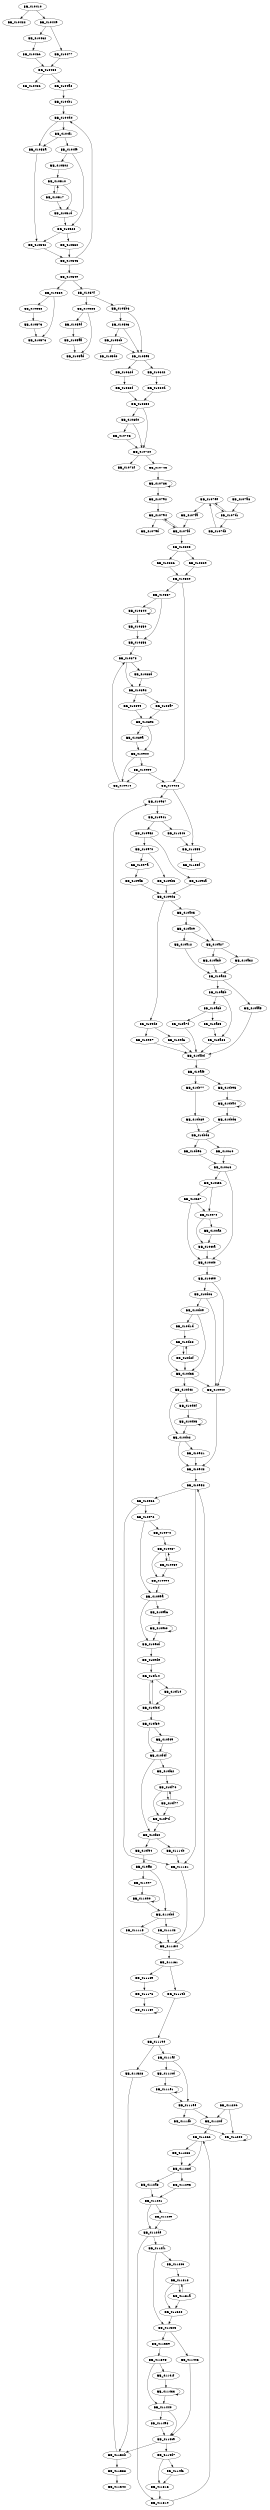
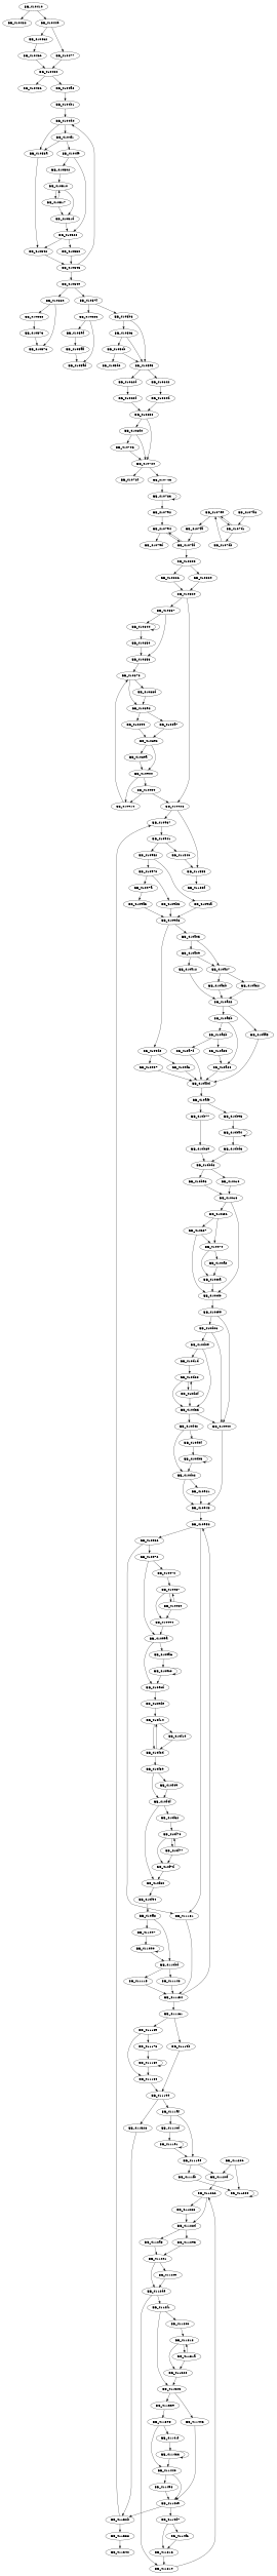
  digraph {
    BB_410410
    BB_410422
    BB_41044e
    BB_410462
    BB_410477
    BB_41046c
    BB_410480
    BB_41048c
    BB_4104a0
    BB_4104b1
    BB_4104d4
    BB_4104f1
    BB_41053a
    BB_4104f9
    BB_410542
    BB_410502
    BB_410520
    BB_410545
    BB_410510
    BB_410530
    BB_410517
    BB_41051d
    BB_41054e
    BB_41055c
    BB_41057f
    BB_410568
    BB_410576
    BB_410586
    BB_4105b6
    BB_410573
    BB_41059f
    BB_4105ad
    BB_4105c6
    BB_4105e5
    BB_4105aa
    BB_4105cb
    BB_41062d
    BB_410642
    BB_4105d0
    BB_41063d
    BB_41064d
    BB_410650
    BB_4106d0
    BB_410720
    BB_410706
    BB_41072f
    BB_410746
    BB_410783
    BB_410792
    BB_410794
    BB_41079d
    BB_4107fd
    BB_410803
    BB_4107a8
    BB_4107d1
    BB_410826
    BB_410829
    BB_4107db
    BB_4107ee
    BB_4107fa
    BB_41082e
    BB_410837
    BB_410926
    BB_410844
    BB_410853
    BB_410937
    BB_411555
    BB_410850
    BB_410873
    BB_410941
    BB_41155f
    BB_41088d
    BB_410892
    BB_410899
    BB_4108a7
    BB_4108e2
    BB_4108ea
    BB_410900
    BB_410909
    BB_410914
    BB_410952
    BB_41154c
    BB_410970
    BB_4109ca
    BB_41097a
    BB_4109b5
    BB_4109d6
    BB_4109a5
    BB_4109de
    BB_410a05
    BB_4109e7
    BB_4109f6
    BB_410a09
    BB_410a27
    BB_410abd
    BB_410a12
    BB_410a32
    BB_410a3b
    BB_410afe
    BB_410b77
    BB_410b95
    BB_410a42
    BB_410a5b
    BB_410aa5
    BB_410a6b
    BB_410a88
    BB_410a7d
    BB_410a85
    BB_410b8e
    BB_410ba4
    BB_410bd6
    BB_410bd3
    BB_410be6
    BB_410c10
    BB_410c13
    BB_410c5c
    BB_410cd0
    BB_410c67
    BB_410c70
    BB_410cee
    BB_410ca2
    BB_410cca
    BB_410d06
    BB_410e40
    BB_41152b
    BB_411538
    BB_410d0e
    BB_410e43
    BB_411542
    BB_410d1d
    BB_410d35
    BB_410e52
    BB_410d28
    BB_410d42
    BB_410d2f
    BB_410d9f
    BB_410dc2
    BB_410db5
    BB_410e21
    BB_410e66
    BB_411151
    BB_410e72
    BB_411154
    BB_410e7c
    BB_410e9a
    BB_411161
    BB_410e87
    BB_410ea6
    BB_410ecd
    BB_410e8e
    BB_410e94
    BB_410ec0
    BB_410ede
    BB_410f14
    BB_410f1e
    BB_410f2d
    BB_410f39
    BB_410f49
    BB_410f4f
    BB_410f62
    BB_410f80
    BB_410f70
    BB_410f94
-   BB_41114b
    BB_410f77
    BB_410f7d
    BB_410ff8
    BB_411097
    BB_4110bd
    BB_4110b0
    BB_411115
    BB_411143
    BB_411169
    BB_41119b
    BB_411176
+   BB_41118c
    BB_41119e
    BB_411180
    BB_4111af
    BB_411528
    BB_4111cd
    BB_4111ee
    BB_4111e1
    BB_4111fb
    BB_41120f
    BB_411200
    BB_41126c
    BB_411288
    BB_41128d
    BB_41120c
    BB_411295
    BB_4112a3
    BB_4112c1
    BB_4112c9
    BB_4112de
    BB_4112f1
    BB_411519
    BB_41130c
    BB_411323
    BB_411313
    BB_411339
    BB_4114c6
    BB_41131a
    BB_411320
    BB_411398
    BB_4114c9
    BB_41141f
    BB_411440
    BB_4114d7
    BB_411433
    BB_411498
    BB_4114f6
    BB_411516
    BB_410410 -> BB_410422
    BB_410410 -> BB_41044e
    BB_41044e -> BB_410462
    BB_41044e -> BB_410477
    BB_410462 -> BB_41046c
    BB_410477 -> BB_410480
    BB_41046c -> BB_410480
    BB_410480 -> BB_41048c
    BB_410480 -> BB_4104a0
    BB_4104a0 -> BB_4104b1
    BB_4104b1 -> BB_4104d4
    BB_4104d4 -> BB_4104f1
    BB_4104d4 -> BB_41053a
    BB_4104f1 -> BB_41053a
    BB_4104f1 -> BB_4104f9
    BB_41053a -> BB_410542
    BB_4104f9 -> BB_410502
    BB_4104f9 -> BB_410520
    BB_410542 -> BB_410545
    BB_410502 -> BB_410510
    BB_410520 -> BB_410542
    BB_410520 -> BB_410530
    BB_410545 -> BB_4104d4
    BB_410545 -> BB_41054e
    BB_410510 -> BB_410517
    BB_410510 -> BB_41051d
    BB_410530 -> BB_410545
    BB_410517 -> BB_410510
    BB_410517 -> BB_41051d
    BB_41051d -> BB_410520
    BB_41054e -> BB_41055c
    BB_41054e -> BB_41057f
    BB_41055c -> BB_410568
    BB_41055c -> BB_410576
    BB_41057f -> BB_410586
    BB_41057f -> BB_4105b6
    BB_410568 -> BB_410573
    BB_410586 -> BB_41059f
    BB_410586 -> BB_4105ad
    BB_4105b6 -> BB_4105c6
    BB_4105b6 -> BB_4105e5
    BB_410573 -> BB_410576
    BB_41059f -> BB_4105aa
    BB_4105c6 -> BB_4105e5
    BB_4105c6 -> BB_4105cb
    BB_4105e5 -> BB_41062d
    BB_4105e5 -> BB_410642
    BB_4105aa -> BB_4105ad
    BB_4105cb -> BB_4105e5
    BB_4105cb -> BB_4105d0
    BB_41062d -> BB_41063d
    BB_410642 -> BB_41064d
    BB_41063d -> BB_410650
    BB_41064d -> BB_410650
    BB_410650 -> BB_4106d0
    BB_410650 -> BB_410720
    BB_4106d0 -> BB_410720
    BB_4106d0 -> BB_410706
    BB_410720 -> BB_41072f
    BB_410720 -> BB_410746
    BB_410706 -> BB_410720
    BB_410746 -> BB_410783
    BB_410783 -> BB_410783
    BB_410783 -> BB_410792
    BB_410792 -> BB_410794
    BB_410794 -> BB_41079d
    BB_410794 -> BB_4107fd
    BB_4107fd -> BB_410794
    BB_4107fd -> BB_410803
    BB_410803 -> BB_410826
    BB_410803 -> BB_410829
    BB_4107a8 -> BB_4107d1
    BB_4107d1 -> BB_4107db
    BB_4107d1 -> BB_4107ee
    BB_410826 -> BB_41082e
    BB_410829 -> BB_41082e
    BB_4107db -> BB_4107ee
    BB_4107ee -> BB_4107d1
    BB_4107ee -> BB_4107fa
    BB_4107fa -> BB_4107fd
    BB_41082e -> BB_410837
    BB_41082e -> BB_410926
    BB_410837 -> BB_410844
    BB_410837 -> BB_410853
    BB_410926 -> BB_410937
    BB_410926 -> BB_411555
    BB_410844 -> BB_410844
    BB_410844 -> BB_410850
    BB_410853 -> BB_410873
    BB_410937 -> BB_410941
    BB_411555 -> BB_41155f
    BB_410850 -> BB_410853
    BB_410873 -> BB_41088d
    BB_410873 -> BB_410892
    BB_410941 -> BB_410952
    BB_410941 -> BB_41154c
    BB_41088d -> BB_410892
    BB_410892 -> BB_410899
    BB_410892 -> BB_4108a7
    BB_410899 -> BB_4108e2
    BB_4108a7 -> BB_4108e2
    BB_4108e2 -> BB_4108ea
    BB_4108e2 -> BB_410900
    BB_4108ea -> BB_410900
    BB_410900 -> BB_410909
    BB_410900 -> BB_410914
    BB_410909 -> BB_410926
    BB_410909 -> BB_410914
    BB_410914 -> BB_410873
    BB_410952 -> BB_410970
    BB_410952 -> BB_4109ca
    BB_41154c -> BB_411555
    BB_410970 -> BB_41097a
    BB_410970 -> BB_4109b5
    BB_4109ca -> BB_4109d6
    BB_41097a -> BB_4109a5
    BB_4109b5 -> BB_4109d6
    BB_4109d6 -> BB_4109de
    BB_4109d6 -> BB_410a05
    BB_4109a5 -> BB_4109d6
    BB_4109de -> BB_4109e7
    BB_4109de -> BB_4109f6
    BB_410a05 -> BB_410a09
    BB_410a05 -> BB_410a27
    BB_4109e7 -> BB_410abd
    BB_4109f6 -> BB_410abd
    BB_410a09 -> BB_410a27
    BB_410a09 -> BB_410a12
    BB_410a27 -> BB_410a32
    BB_410a27 -> BB_410a3b
    BB_410abd -> BB_410afe
    BB_410a12 -> BB_410a42
    BB_410a32 -> BB_410a42
    BB_410a3b -> BB_410a42
    BB_410afe -> BB_410b77
    BB_410afe -> BB_410b95
    BB_410b77 -> BB_410b8e
    BB_410b95 -> BB_410ba4
    BB_410a42 -> BB_410a5b
    BB_410a42 -> BB_410aa5
    BB_410a5b -> BB_410a6b
    BB_410a5b -> BB_410a88
    BB_410aa5 -> BB_410abd
    BB_410a6b -> BB_410a7d
    BB_410a6b -> BB_410a85
    BB_410a88 -> BB_410abd
    BB_410a7d -> BB_410abd
    BB_410a85 -> BB_410a88
    BB_410b8e -> BB_410bd6
    BB_410ba4 -> BB_410ba4
    BB_410ba4 -> BB_410bd3
    BB_410bd6 -> BB_410be6
    BB_410bd6 -> BB_410c10
    BB_410bd3 -> BB_410bd6
    BB_410be6 -> BB_410c13
    BB_410c10 -> BB_410c13
    BB_410c13 -> BB_410c5c
    BB_410c13 -> BB_410cd0
    BB_410c5c -> BB_410c67
    BB_410c5c -> BB_410c70
    BB_410cd0 -> BB_410cee
    BB_410c67 -> BB_410cd0
    BB_410c67 -> BB_410c70
    BB_410c70 -> BB_410ca2
    BB_410c70 -> BB_410cca
    BB_410cee -> BB_410d06
    BB_410cee -> BB_410e40
    BB_410ca2 -> BB_410cca
    BB_410cca -> BB_410cd0
    BB_410d06 -> BB_410e40
    BB_410d06 -> BB_410d0e
    BB_410e40 -> BB_410e43
    BB_41152b -> BB_410937
    BB_41152b -> BB_411538
    BB_411538 -> BB_411542
    BB_410d0e -> BB_410d1d
    BB_410d0e -> BB_410d35
    BB_410e43 -> BB_410e52
    BB_410d1d -> BB_410d28
    BB_410d35 -> BB_410e40
    BB_410d35 -> BB_410d42
    BB_410e52 -> BB_410e66
    BB_410e52 -> BB_411151
    BB_410d28 -> BB_410d35
    BB_410d28 -> BB_410d2f
    BB_410d42 -> BB_410d9f
    BB_410d42 -> BB_410dc2
    BB_410d2f -> BB_410d35
    BB_410d2f -> BB_410d28
    BB_410d9f -> BB_410db5
    BB_410dc2 -> BB_410e43
    BB_410dc2 -> BB_410e21
    BB_410db5 -> BB_410dc2
    BB_410db5 -> BB_410db5
    BB_410e21 -> BB_410e43
    BB_410e66 -> BB_411151
    BB_410e66 -> BB_410e72
    BB_411151 -> BB_411154
    BB_410e72 -> BB_410e7c
    BB_410e72 -> BB_410e9a
    BB_411154 -> BB_410e52
    BB_411154 -> BB_411161
    BB_410e7c -> BB_410e87
    BB_410e9a -> BB_410ea6
    BB_410e9a -> BB_410ecd
    BB_411161 -> BB_411169
    BB_411161 -> BB_41119b
    BB_410e87 -> BB_410e8e
    BB_410e87 -> BB_410e94
    BB_410ea6 -> BB_410ec0
    BB_410ecd -> BB_410ede
    BB_410e8e -> BB_410e87
    BB_410e8e -> BB_410e94
    BB_410e94 -> BB_410e9a
    BB_410ec0 -> BB_410ecd
    BB_410ec0 -> BB_410ec0
    BB_410ede -> BB_410f14
    BB_410f14 -> BB_410f1e
    BB_410f14 -> BB_410f2d
    BB_410f1e -> BB_410f2d
    BB_410f2d -> BB_410f14
    BB_410f2d -> BB_410f39
    BB_410f39 -> BB_410f49
    BB_410f39 -> BB_410f4f
    BB_410f49 -> BB_410f4f
    BB_410f4f -> BB_410f62
    BB_410f4f -> BB_410f80
    BB_410f62 -> BB_410f70
    BB_410f80 -> BB_410f94
-   BB_410f80 -> BB_41114b
    BB_410f70 -> BB_410f77
    BB_410f70 -> BB_410f7d
    BB_410f94 -> BB_410ff8
-   BB_41114b -> BB_411151
    BB_410f77 -> BB_410f70
    BB_410f77 -> BB_410f7d
    BB_410f7d -> BB_410f80
    BB_410ff8 -> BB_411097
    BB_410ff8 -> BB_4110bd
    BB_411097 -> BB_4110b0
    BB_4110bd -> BB_411115
    BB_4110bd -> BB_411143
    BB_4110b0 -> BB_4110bd
    BB_4110b0 -> BB_4110b0
    BB_411115 -> BB_411154
    BB_411143 -> BB_411154
    BB_411169 -> BB_411176
+   BB_411169 -> BB_41118c
    BB_41119b -> BB_41119e
    BB_411176 -> BB_411180
+   BB_41118c -> BB_41119e
    BB_41119e -> BB_4111af
    BB_41119e -> BB_411528
+   BB_411180 -> BB_41118c
    BB_411180 -> BB_411180
    BB_4111af -> BB_4111cd
    BB_4111af -> BB_4111ee
    BB_411528 -> BB_41152b
    BB_4111cd -> BB_4111e1
    BB_4111ee -> BB_4111fb
    BB_4111ee -> BB_41120f
    BB_4111e1 -> BB_4111ee
    BB_4111e1 -> BB_4111e1
    BB_4111fb -> BB_411200
    BB_41120f -> BB_41126c
    BB_411200 -> BB_411200
    BB_41126c -> BB_411288
    BB_41126c -> BB_41128d
    BB_411288 -> BB_41128d
    BB_41128d -> BB_411295
    BB_41128d -> BB_4112a3
    BB_41120c -> BB_41120f
    BB_41120c -> BB_411200
    BB_411295 -> BB_4112c1
    BB_4112a3 -> BB_4112c1
    BB_4112c1 -> BB_4112c9
    BB_4112c1 -> BB_4112de
    BB_4112c9 -> BB_4112de
    BB_4112de -> BB_4112f1
    BB_4112de -> BB_411519
    BB_4112f1 -> BB_41130c
    BB_4112f1 -> BB_411323
    BB_411519 -> BB_41126c
    BB_41130c -> BB_411313
    BB_411323 -> BB_411339
    BB_411323 -> BB_4114c6
    BB_411313 -> BB_41131a
    BB_411313 -> BB_411320
    BB_411339 -> BB_411398
    BB_4114c6 -> BB_4114c9
    BB_41131a -> BB_411313
    BB_41131a -> BB_411320
    BB_411320 -> BB_411323
    BB_411398 -> BB_41141f
    BB_411398 -> BB_411440
    BB_4114c9 -> BB_41152b
    BB_4114c9 -> BB_4114d7
    BB_41141f -> BB_411433
    BB_411440 -> BB_4114c9
    BB_411440 -> BB_411498
    BB_4114d7 -> BB_4114f6
    BB_4114d7 -> BB_411516
    BB_411433 -> BB_411440
    BB_411433 -> BB_411433
    BB_411498 -> BB_4114c9
    BB_4114f6 -> BB_411516
    BB_411516 -> BB_411519
  }
